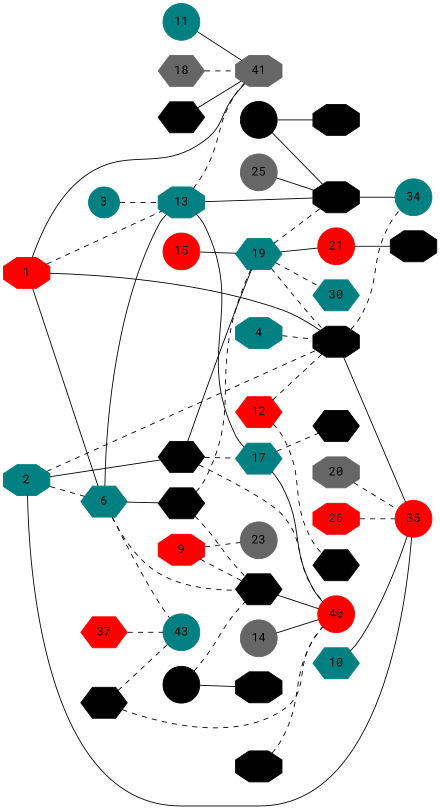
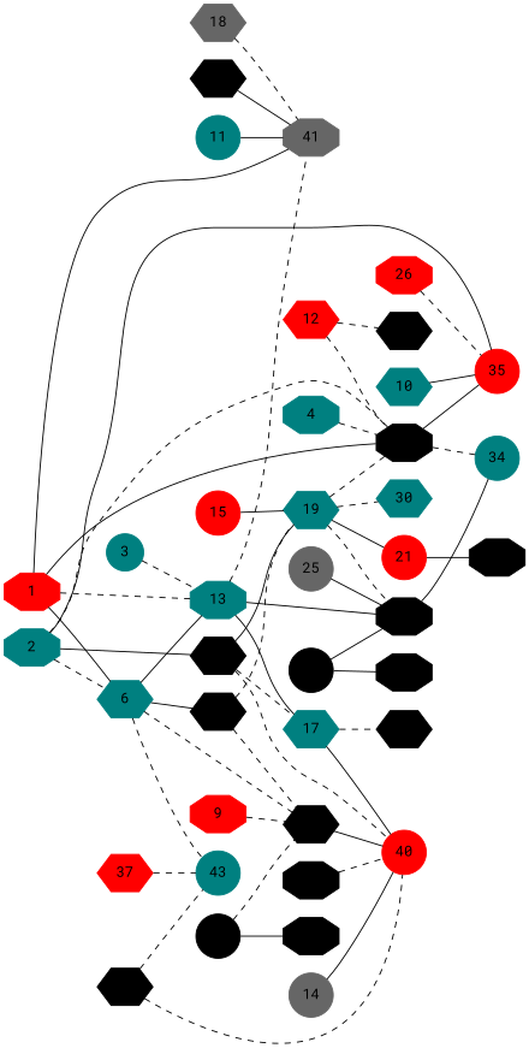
  graph {
    fontname="Roboto Mono"
    rankdir=LR
    node [color=black fontname="Roboto Mono" shape=hexagon style=filled]
    edge [fontname="Roboto Mono" style=dashed weight=1.0]
    1 [color=red shape=octagon]
    6 [color=teal]
    13 [color=teal shape=octagon]
    22 [shape=octagon]
    41 [color=gray40 shape=octagon]
    7
    33
    43 [color=teal shape=circle]
    29 [shape=octagon]
    17 [color=teal]
    35 [color=red shape=circle]
    34 [color=teal shape=circle]
    2 [color=teal shape=octagon]
    16
    19 [color=teal]
    40 [color=red shape=circle]
    3 [color=teal shape=circle]
    4 [color=teal shape=octagon]
    21 [color=red shape=circle]
    30 [color=teal]
    8
    9 [color=red shape=octagon]
-   23 [color=gray40 shape=circle]
    10 [color=teal]
    11 [color=teal shape=circle]
    12 [color=red]
    28
    42
    14 [color=gray40 shape=circle]
    15 [color=red shape=circle]
    18 [color=gray40]
    31 [shape=octagon]
-   20 [color=gray40 shape=octagon]
    24 [shape=circle]
    38 [shape=octagon]
    25 [color=gray40 shape=circle]
    26 [color=red shape=octagon]
    27 [shape=circle]
    32 [shape=octagon]
    36 [shape=octagon]
    37 [color=red]
    39
    1 -- 6 [style=solid]
    1 -- 13
    1 -- 22 [style=solid]
    1 -- 41 [style=solid]
    6 -- 13 [style=solid]
    6 -- 7 [style=solid]
    6 -- 33
    6 -- 43
    13 -- 41
    13 -- 29 [style=solid]
    13 -- 17 [style=solid]
    22 -- 35 [style=solid]
    22 -- 34
    7 -- 33
    7 -- 19
    33 -- 40 [style=solid]
    29 -- 34 [style=solid]
    17 -- 40 [style=solid]
    17 -- 42
    2 -- 6
    2 -- 22
    2 -- 35 [style=solid]
    2 -- 16 [style=solid]
    16 -- 17
    16 -- 19 [style=solid]
    16 -- 40
    19 -- 22
    19 -- 29
    19 -- 21 [style=solid]
    19 -- 30
    3 -- 13
    4 -- 22
    21 -- 31 [style=solid]
    8 -- 43
    8 -- 40
    9 -- 33
-   9 -- 23
    10 -- 35 [style=solid]
    11 -- 41 [style=solid]
    12 -- 22
    12 -- 28
    14 -- 40 [style=solid]
    15 -- 19 [style=solid]
    18 -- 41
-   20 -- 35
    24 -- 29 [style=solid]
    24 -- 38 [style=solid]
    25 -- 29 [style=solid]
    26 -- 35
    27 -- 33
    27 -- 32 [style=solid]
    36 -- 40
    37 -- 43
    39 -- 41 [style=solid]
  }
